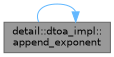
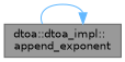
  digraph {
    rankdir=LR
-   n1 [color=gray40 fillcolor=grey60 fontcolor=black fontname=Helvetica fontsize=10 height=0.2 label="detail::dtoa_impl::\lappend_exponent" shape=box style=filled width=0.4]
+   n1 [color=gray40 fillcolor=grey60 fontcolor=black fontname=Helvetica fontsize=10 height=0.2 label="dtoa::dtoa_impl::\lappend_exponent" shape=box style=filled width=0.4]
    n1 -> n1 [color=steelblue1 fontname=Helvetica fontsize=10 labelfontname=Helvetica labelfontsize=10 style=solid]
  }
